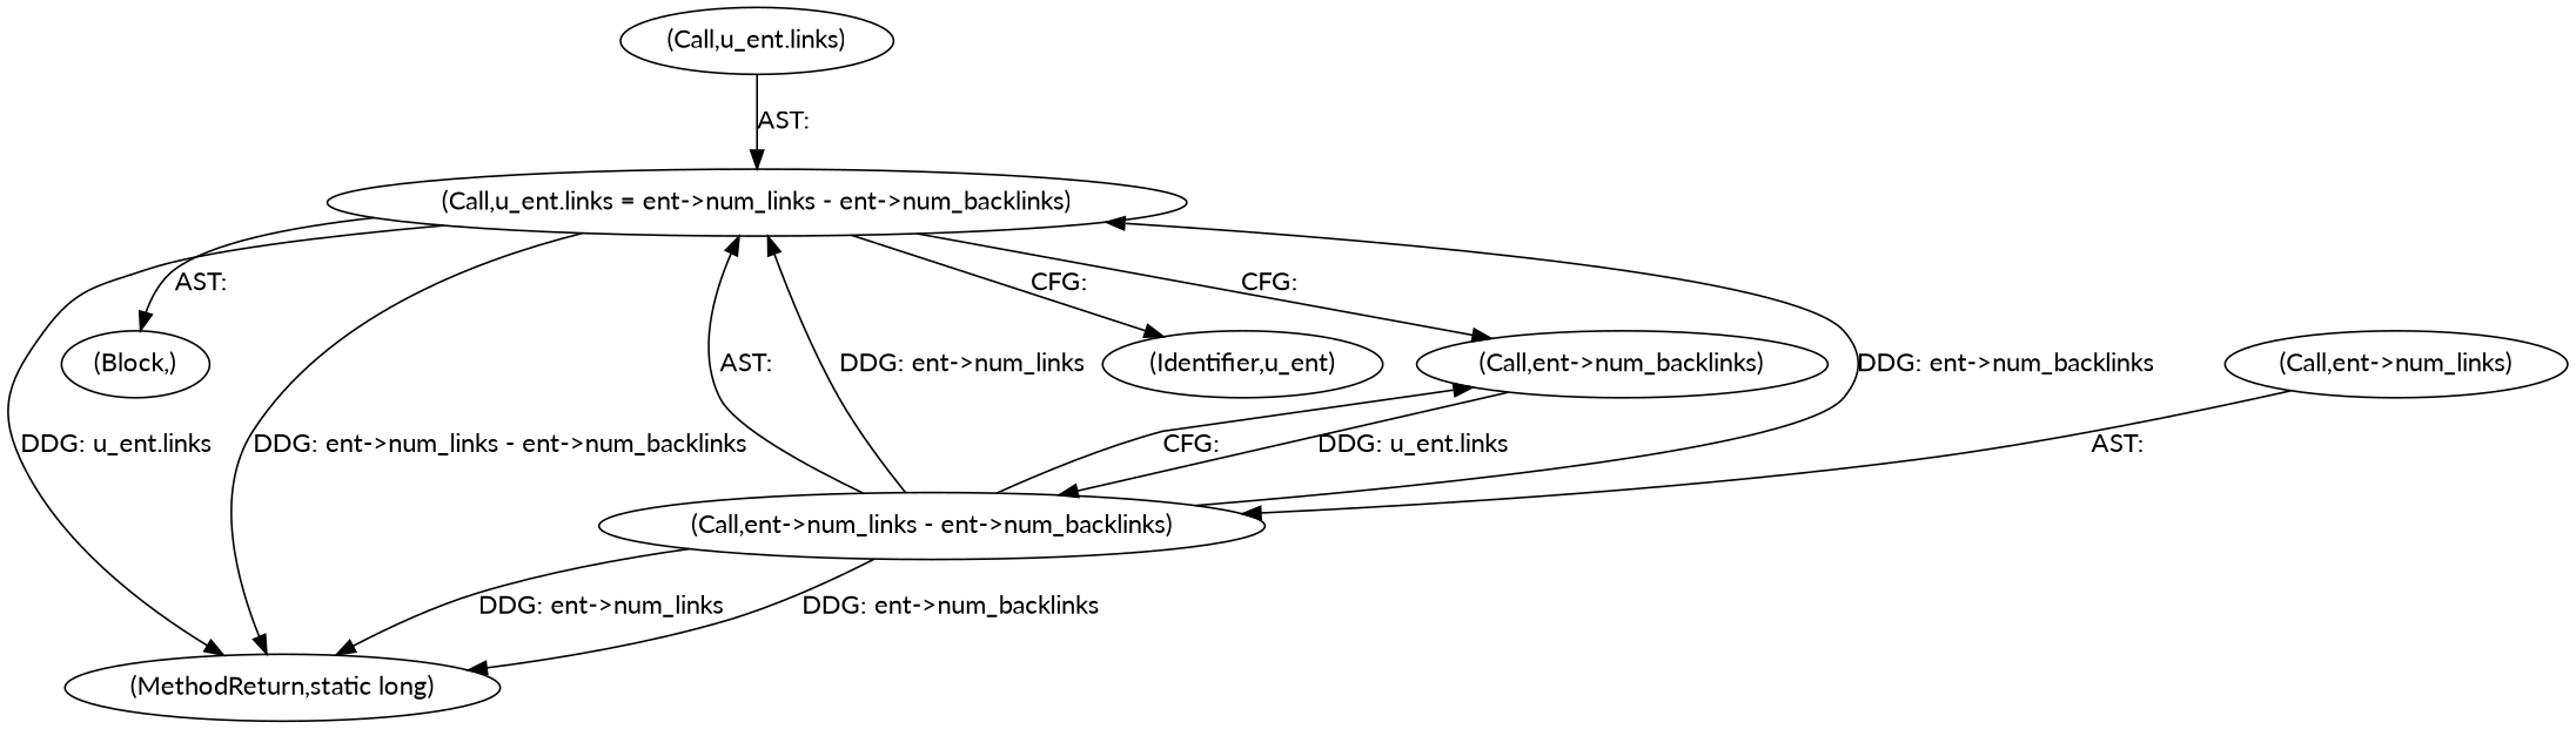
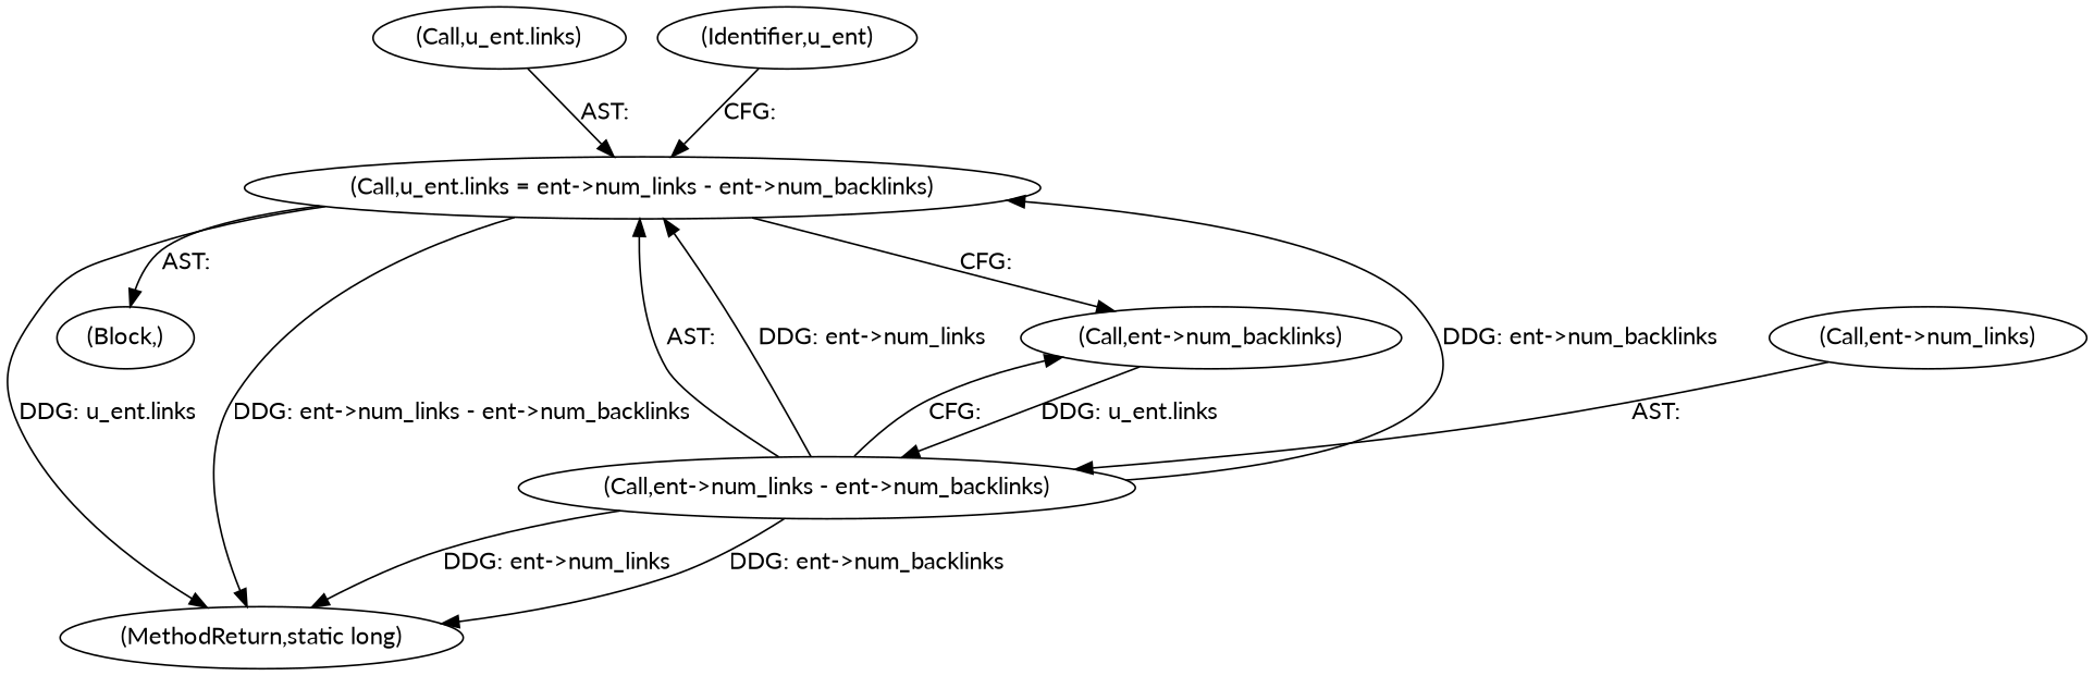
  digraph {
    fontname=Lato
    node [fontname=Lato]
    edge [fontname=Lato]
    n1 [label="(Call,u_ent.links = ent->num_links - ent->num_backlinks)"]
    n2 [label="(Block,)"]
    n3 [label="(MethodReturn,static long)"]
    n4 [label="(Call,ent->num_backlinks)"]
    n5 [label="(Call,ent->num_links - ent->num_backlinks)"]
    n6 [label="(Call,u_ent.links)"]
    n7 [label="(Identifier,u_ent)"]
    n8 [label="(Call,ent->num_links)"]
    n1 -> n2 [label="AST: "]
    n1 -> n3 [label="DDG: u_ent.links"]
    n1 -> n3 [label="DDG: ent->num_links - ent->num_backlinks"]
    n1 -> n4 [label="CFG: "]
    n4 -> n5 [label="DDG: u_ent.links"]
    n5 -> n1 [label="AST: "]
    n5 -> n1 [label="DDG: ent->num_links"]
    n5 -> n1 [label="DDG: ent->num_backlinks"]
    n5 -> n3 [label="DDG: ent->num_links"]
    n5 -> n3 [label="DDG: ent->num_backlinks"]
    n5 -> n4 [label="CFG: "]
    n6 -> n1 [label="AST: "]
-   n1 -> n7 [label="CFG: "]
+   n7 -> n1 [label="CFG: "]
    n8 -> n5 [label="AST: "]
  }
